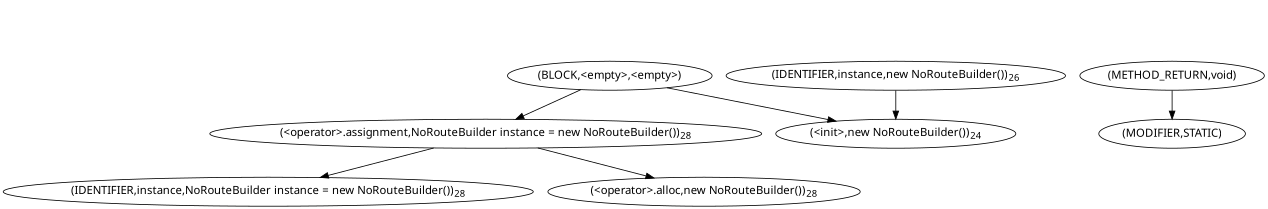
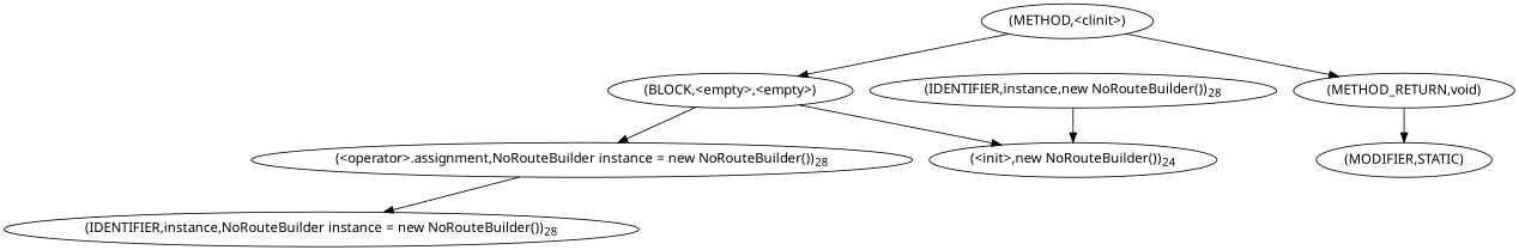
  digraph {
    fontname="Noto Sans"
    node [fontname="Noto Sans"]
    edge [fontname="Noto Sans"]
+   n1 [label=<(METHOD,&lt;clinit&gt;)>]
    n2 [label=<(BLOCK,&lt;empty&gt;,&lt;empty&gt;)>]
    n3 [label=<(METHOD_RETURN,void)>]
    n4 [label=<(&lt;operator&gt;.assignment,NoRouteBuilder instance = new NoRouteBuilder())<SUB>28</SUB>>]
    n5 [label=<(&lt;init&gt;,new NoRouteBuilder())<SUB>24</SUB>>]
    n6 [label=<(MODIFIER,STATIC)>]
    n7 [label=<(IDENTIFIER,instance,NoRouteBuilder instance = new NoRouteBuilder())<SUB>28</SUB>>]
-   n8 [label=<(&lt;operator&gt;.alloc,new NoRouteBuilder())<SUB>28</SUB>>]
-   n9 [label=<(IDENTIFIER,instance,new NoRouteBuilder())<SUB>26</SUB>>]
+   n9 [label=<(IDENTIFIER,instance,new NoRouteBuilder())<SUB>28</SUB>>]
+   n1 -> n2
+   n1 -> n3
    n2 -> n4
    n2 -> n5
    n3 -> n6
    n4 -> n7
-   n4 -> n8
    n9 -> n5
  }
